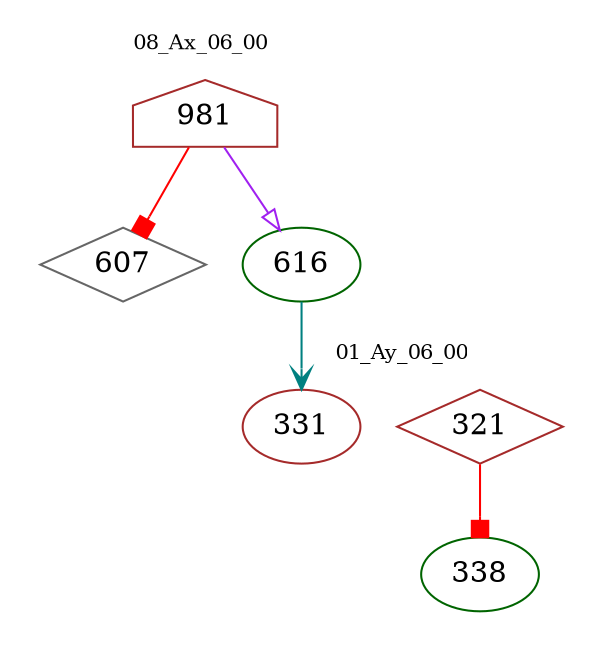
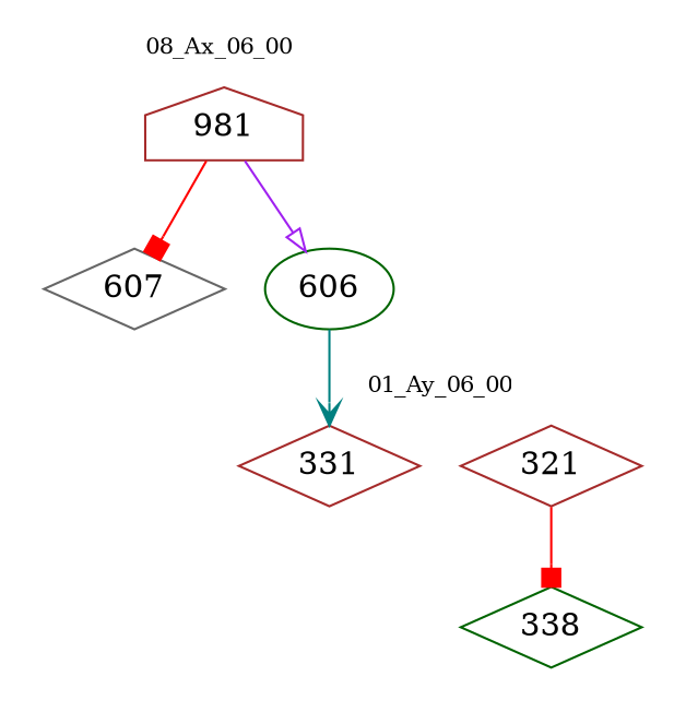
  digraph {
    node [color=brown shape=ellipse]
    edge [arrowhead=box color=red]
    n1 [label=981 shape=house]
    n2 [color=gray40 label=607 shape=diamond]
-   n3 [color=darkgreen label=616]
+   n3 [color=darkgreen label=606]
    n4 [label=321 shape=diamond]
-   n5 [color=darkgreen label=338]
-   n6 [label=331]
+   n5 [color=darkgreen label=338 shape=diamond]
+   n6 [label=331 shape=diamond]
    subgraph cluster_1 {
      color=white
      fontsize=10
      label="08_Ax_06_00"
      n1
      n2
      n3
    }
    subgraph cluster_2 {
      color=white
      fontsize=10
      label="01_Ay_06_00"
      n4
      n5
      n6
    }
    n1 -> n2
    n1 -> n3 [arrowhead=onormal color=purple]
    n3 -> n6 [arrowhead=vee color=teal]
    n4 -> n5
  }
